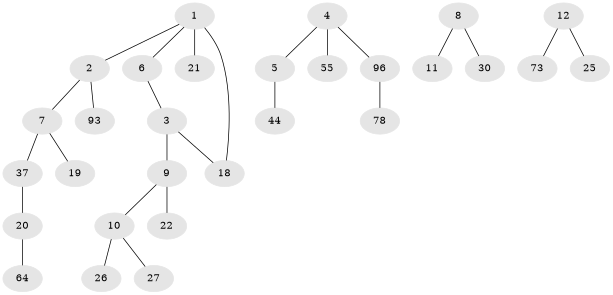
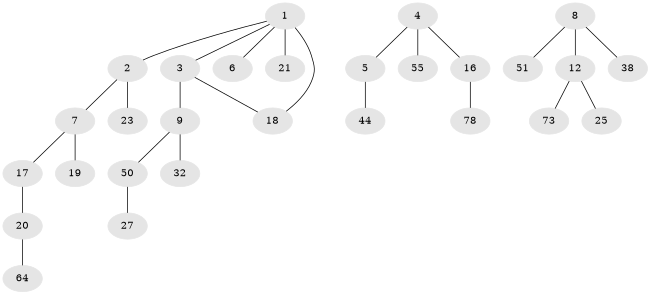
  graph {
    fontname="DejaVu Serif"
    node [color=gray90 fontname="DejaVu Serif" style=filled]
    edge [fontname="DejaVu Serif" weight=1.0]
    1
    2
    3
    6
    21
    18
    7
-   23 [label=93]
+   23
    9
    4
    5
    n12 [label=55]
-   16 [label=96]
-   17 [label=37]
+   16
+   17
    19
    8
-   11
+   11 [label=51]
    12
-   30
-   10
-   22
+   30 [label=38]
+   10 [label=50]
+   22 [label=32]
    n22 [label=44]
    n23 [label=78]
    20
    n25 [label=73]
    25
-   26
    27
    n29 [label=64]
    1 -- 2
-   6 -- 3
+   1 -- 3
    1 -- 6
    1 -- 21 [weight=4.0]
    1 -- 18
    2 -- 7
    2 -- 23
    3 -- 18
    3 -- 9
    7 -- 17
    7 -- 19
    9 -- 10
    9 -- 22 [weight=3.0]
    4 -- 5
    4 -- n12 [weight=2.0]
    4 -- 16
    5 -- n22 [weight=2.0]
    16 -- n23
    17 -- 20
    8 -- 11
+   8 -- 12
    8 -- 30
    12 -- n25
    12 -- 25
-   10 -- 26
    10 -- 27
    20 -- n29
  }
